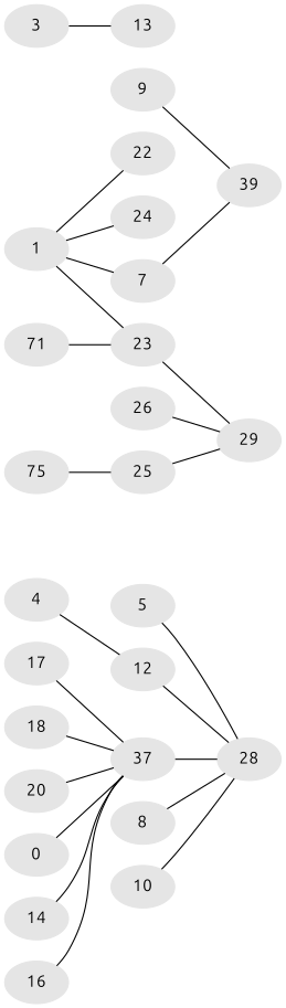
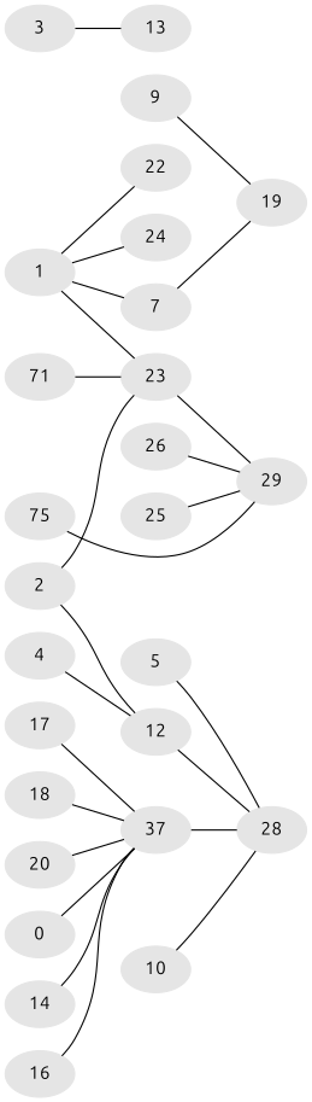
  graph {
    fontname=Ubuntu
    rankdir=LR
    node [color=gray90 fontname=Ubuntu style=filled]
    edge [fontname=Ubuntu weight=1.0]
    1
    7
    22
    24
    23
-   19 [label=39]
+   19
    12
    28
+   2
    29
    3
    13
    4
    5
    n15 [label=0]
    n16 [label=37]
-   8
    9
    10
    n20 [label=71]
    14
    n22 [label=75]
    16
    17
    18
    20
    25
    26
    1 -- 7
    1 -- 22
    1 -- 24
    1 -- 23
    7 -- 19
    23 -- 29
    12 -- 28
+   2 -- 23
+   2 -- 12
    3 -- 13
    4 -- 12
    5 -- 28
    n15 -- n16
    n16 -- 28
-   8 -- 28
    9 -- 19
    10 -- 28
    n20 -- 23
    14 -- n16
-   n22 -- 25
+   n22 -- 29
    16 -- n16
    17 -- n16
    18 -- n16
    20 -- n16
    25 -- 29
    26 -- 29
  }
